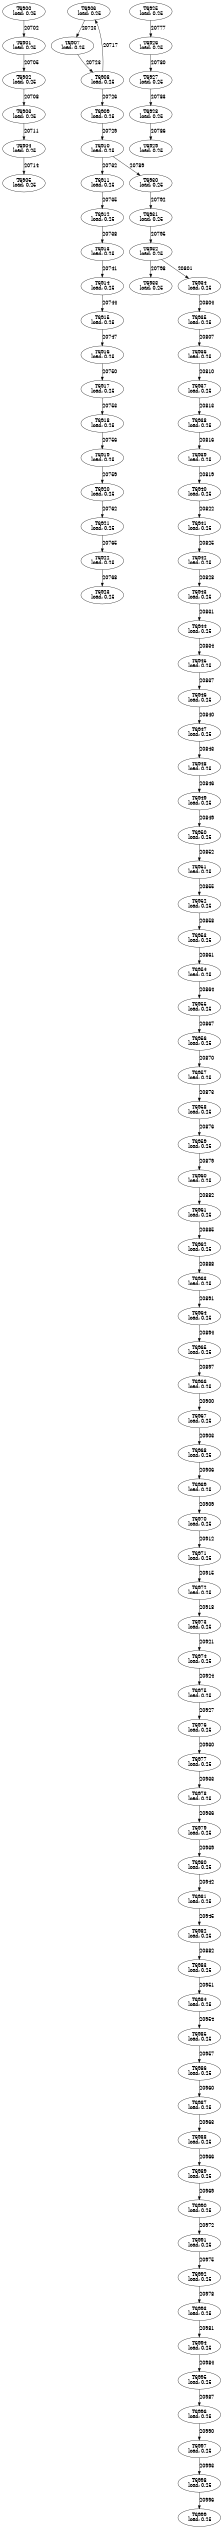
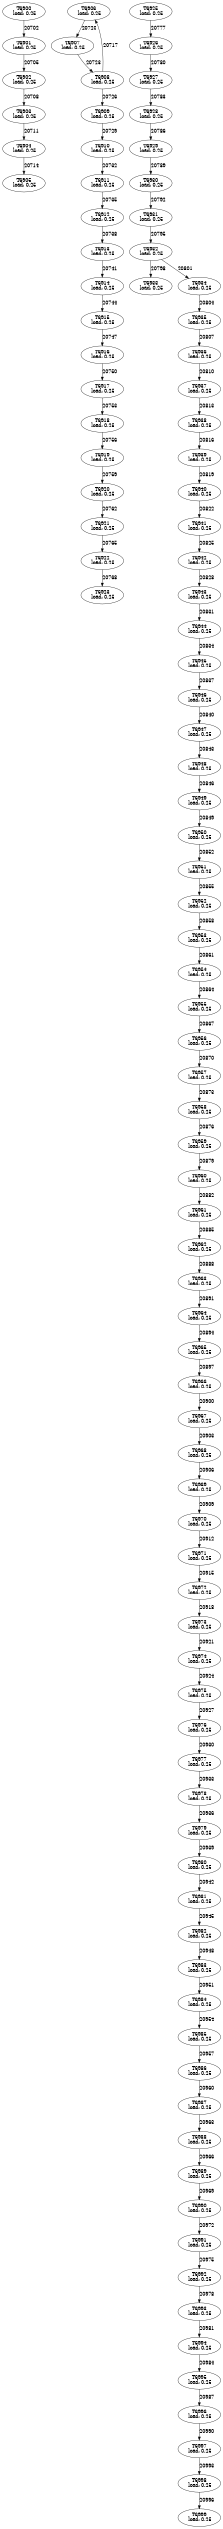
  digraph {
    n1 [label="T6900\n load: 0.25"]
    n2 [label="T6901\n load: 0.25"]
    n3 [label="T6902\n load: 0.25"]
    n4 [label="T6903\n load: 0.25"]
    n5 [label="T6904\n load: 0.25"]
    n6 [label="T6905\n load: 0.25"]
    n7 [label="T6906\n load: 0.25"]
    n8 [label="T6907\n load: 0.25"]
    n9 [label="T6908\n load: 0.25"]
    n10 [label="T6909\n load: 0.25"]
    n11 [label="T6910\n load: 0.25"]
    n12 [label="T6911\n load: 0.25"]
    n13 [label="T6912\n load: 0.25"]
    n14 [label="T6913\n load: 0.25"]
    n15 [label="T6914\n load: 0.25"]
    n16 [label="T6915\n load: 0.25"]
    n17 [label="T6916\n load: 0.25"]
    n18 [label="T6917\n load: 0.25"]
    n19 [label="T6918\n load: 0.25"]
    n20 [label="T6919\n load: 0.25"]
    n21 [label="T6920\n load: 0.25"]
    n22 [label="T6921\n load: 0.25"]
    n23 [label="T6922\n load: 0.25"]
    n24 [label="T6923\n load: 0.25"]
    n25 [label="T6925\n load: 0.25"]
    n26 [label="T6926\n load: 0.25"]
    n27 [label="T6927\n load: 0.25"]
    n28 [label="T6928\n load: 0.25"]
    n29 [label="T6929\n load: 0.25"]
    n30 [label="T6930\n load: 0.25"]
    n31 [label="T6931\n load: 0.25"]
    n32 [label="T6932\n load: 0.25"]
    n33 [label="T6933\n load: 0.25"]
    n34 [label="T6934\n load: 0.25"]
    n35 [label="T6935\n load: 0.25"]
    n36 [label="T6936\n load: 0.25"]
    n37 [label="T6937\n load: 0.25"]
    n38 [label="T6938\n load: 0.25"]
    n39 [label="T6939\n load: 0.25"]
    n40 [label="T6940\n load: 0.25"]
    n41 [label="T6941\n load: 0.25"]
    n42 [label="T6942\n load: 0.25"]
    n43 [label="T6943\n load: 0.25"]
    n44 [label="T6944\n load: 0.25"]
    n45 [label="T6945\n load: 0.25"]
    n46 [label="T6946\n load: 0.25"]
    n47 [label="T6947\n load: 0.25"]
    n48 [label="T6948\n load: 0.25"]
    n49 [label="T6949\n load: 0.25"]
    n50 [label="T6950\n load: 0.25"]
    n51 [label="T6951\n load: 0.25"]
    n52 [label="T6952\n load: 0.25"]
    n53 [label="T6953\n load: 0.25"]
    n54 [label="T6954\n load: 0.25"]
    n55 [label="T6955\n load: 0.25"]
    n56 [label="T6956\n load: 0.25"]
    n57 [label="T6957\n load: 0.25"]
    n58 [label="T6958\n load: 0.25"]
    n59 [label="T6959\n load: 0.25"]
    n60 [label="T6960\n load: 0.25"]
    n61 [label="T6961\n load: 0.25"]
    n62 [label="T6962\n load: 0.25"]
    n63 [label="T6963\n load: 0.25"]
    n64 [label="T6964\n load: 0.25"]
    n65 [label="T6965\n load: 0.25"]
    n66 [label="T6966\n load: 0.25"]
    n67 [label="T6967\n load: 0.25"]
    n68 [label="T6968\n load: 0.25"]
    n69 [label="T6969\n load: 0.25"]
    n70 [label="T6970\n load: 0.25"]
    n71 [label="T6971\n load: 0.25"]
    n72 [label="T6972\n load: 0.25"]
    n73 [label="T6973\n load: 0.25"]
    n74 [label="T6974\n load: 0.25"]
    n75 [label="T6975\n load: 0.25"]
    n76 [label="T6976\n load: 0.25"]
    n77 [label="T6977\n load: 0.25"]
    n78 [label="T6978\n load: 0.25"]
    n79 [label="T6979\n load: 0.25"]
    n80 [label="T6980\n load: 0.25"]
    n81 [label="T6981\n load: 0.25"]
    n82 [label="T6982\n load: 0.25"]
    n83 [label="T6983\n load: 0.25"]
    n84 [label="T6984\n load: 0.25"]
    n85 [label="T6985\n load: 0.25"]
    n86 [label="T6986\n load: 0.25"]
    n87 [label="T6987\n load: 0.25"]
    n88 [label="T6988\n load: 0.25"]
    n89 [label="T6989\n load: 0.25"]
    n90 [label="T6990\n load: 0.25"]
    n91 [label="T6991\n load: 0.25"]
    n92 [label="T6992\n load: 0.25"]
    n93 [label="T6993\n load: 0.25"]
    n94 [label="T6994\n load: 0.25"]
    n95 [label="T6995\n load: 0.25"]
    n96 [label="T6996\n load: 0.25"]
    n97 [label="T6997\n load: 0.25"]
    n98 [label="T6998\n load: 0.25"]
    n99 [label="T6999\n load: 0.25"]
    n1 -> n2 [label=20702]
    n2 -> n3 [label=20705]
    n3 -> n4 [label=20708]
    n4 -> n5 [label=20711]
    n5 -> n6 [label=20714]
    n7 -> n8 [label=20720]
    n8 -> n9 [label=20723]
    n9 -> n7 [label=20717]
    n9 -> n10 [label=20726]
    n10 -> n11 [label=20729]
    n11 -> n12 [label=20732]
    n12 -> n13 [label=20735]
    n13 -> n14 [label=20738]
    n14 -> n15 [label=20741]
    n15 -> n16 [label=20744]
    n16 -> n17 [label=20747]
    n17 -> n18 [label=20750]
    n18 -> n19 [label=20753]
    n19 -> n20 [label=20756]
    n20 -> n21 [label=20759]
    n21 -> n22 [label=20762]
    n22 -> n23 [label=20765]
    n23 -> n24 [label=20768]
    n25 -> n26 [label=20777]
    n26 -> n27 [label=20780]
    n27 -> n28 [label=20783]
    n28 -> n29 [label=20786]
-   n11 -> n30 [label=20789]
+   n29 -> n30 [label=20789]
    n30 -> n31 [label=20792]
    n31 -> n32 [label=20795]
    n32 -> n33 [label=20798]
    n32 -> n34 [label=20801]
    n34 -> n35 [label=20804]
    n35 -> n36 [label=20807]
    n36 -> n37 [label=20810]
    n37 -> n38 [label=20813]
    n38 -> n39 [label=20816]
    n39 -> n40 [label=20819]
    n40 -> n41 [label=20822]
    n41 -> n42 [label=20825]
    n42 -> n43 [label=20828]
    n43 -> n44 [label=20831]
    n44 -> n45 [label=20834]
    n45 -> n46 [label=20837]
    n46 -> n47 [label=20840]
    n47 -> n48 [label=20843]
    n48 -> n49 [label=20846]
    n49 -> n50 [label=20849]
    n50 -> n51 [label=20852]
    n51 -> n52 [label=20855]
    n52 -> n53 [label=20858]
    n53 -> n54 [label=20861]
    n54 -> n55 [label=20864]
    n55 -> n56 [label=20867]
    n56 -> n57 [label=20870]
    n57 -> n58 [label=20873]
    n58 -> n59 [label=20876]
    n59 -> n60 [label=20879]
    n60 -> n61 [label=20882]
    n61 -> n62 [label=20885]
    n62 -> n63 [label=20888]
    n63 -> n64 [label=20891]
    n64 -> n65 [label=20894]
    n65 -> n66 [label=20897]
    n66 -> n67 [label=20900]
    n67 -> n68 [label=20903]
    n68 -> n69 [label=20906]
    n69 -> n70 [label=20909]
    n70 -> n71 [label=20912]
    n71 -> n72 [label=20915]
    n72 -> n73 [label=20918]
    n73 -> n74 [label=20921]
    n74 -> n75 [label=20924]
    n75 -> n76 [label=20927]
    n76 -> n77 [label=20930]
    n77 -> n78 [label=20933]
    n78 -> n79 [label=20936]
    n79 -> n80 [label=20939]
    n80 -> n81 [label=20942]
    n81 -> n82 [label=20945]
-   n82 -> n83 [label=20882]
+   n82 -> n83 [label=20948]
    n83 -> n84 [label=20951]
    n84 -> n85 [label=20954]
    n85 -> n86 [label=20957]
    n86 -> n87 [label=20960]
    n87 -> n88 [label=20963]
    n88 -> n89 [label=20966]
    n89 -> n90 [label=20969]
    n90 -> n91 [label=20972]
    n91 -> n92 [label=20975]
    n92 -> n93 [label=20978]
    n93 -> n94 [label=20981]
    n94 -> n95 [label=20984]
    n95 -> n96 [label=20987]
    n96 -> n97 [label=20990]
    n97 -> n98 [label=20993]
    n98 -> n99 [label=20996]
  }
